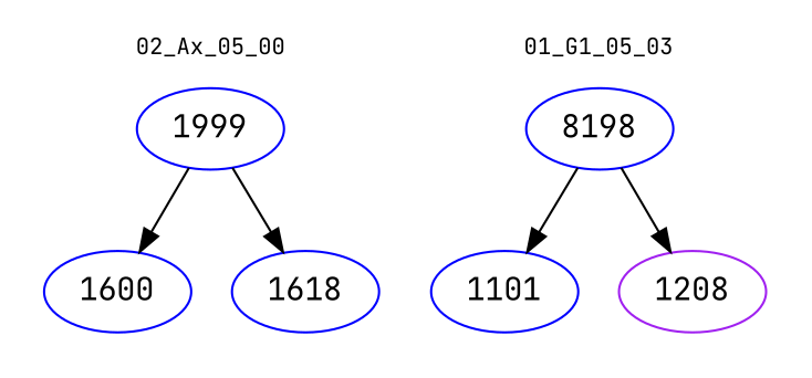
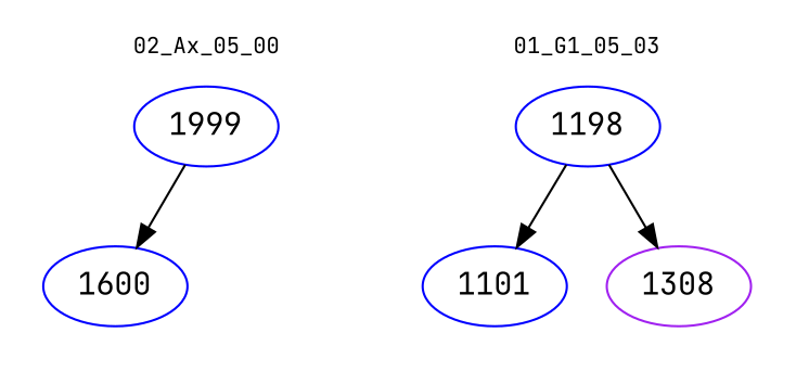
  digraph {
    fontname="JetBrains Mono"
    node [color=blue fontname="JetBrains Mono"]
    edge [color=black fontname="JetBrains Mono"]
    n1 [label=1999]
    n2 [label=1600]
-   n3 [label=1618]
-   n4 [label=8198]
+   n4 [label=1198]
    n5 [label=1101]
-   n6 [color=purple label=1208]
+   n6 [color=purple label=1308]
    subgraph cluster_1 {
      color=white
      fontsize=10
      label="02_Ax_05_00"
      n1
      n2
-     n3
    }
    subgraph cluster_2 {
      color=white
      fontsize=10
      label="01_G1_05_03"
      n4
      n5
      n6
    }
    n1 -> n2
-   n1 -> n3
    n4 -> n5
    n4 -> n6
  }
